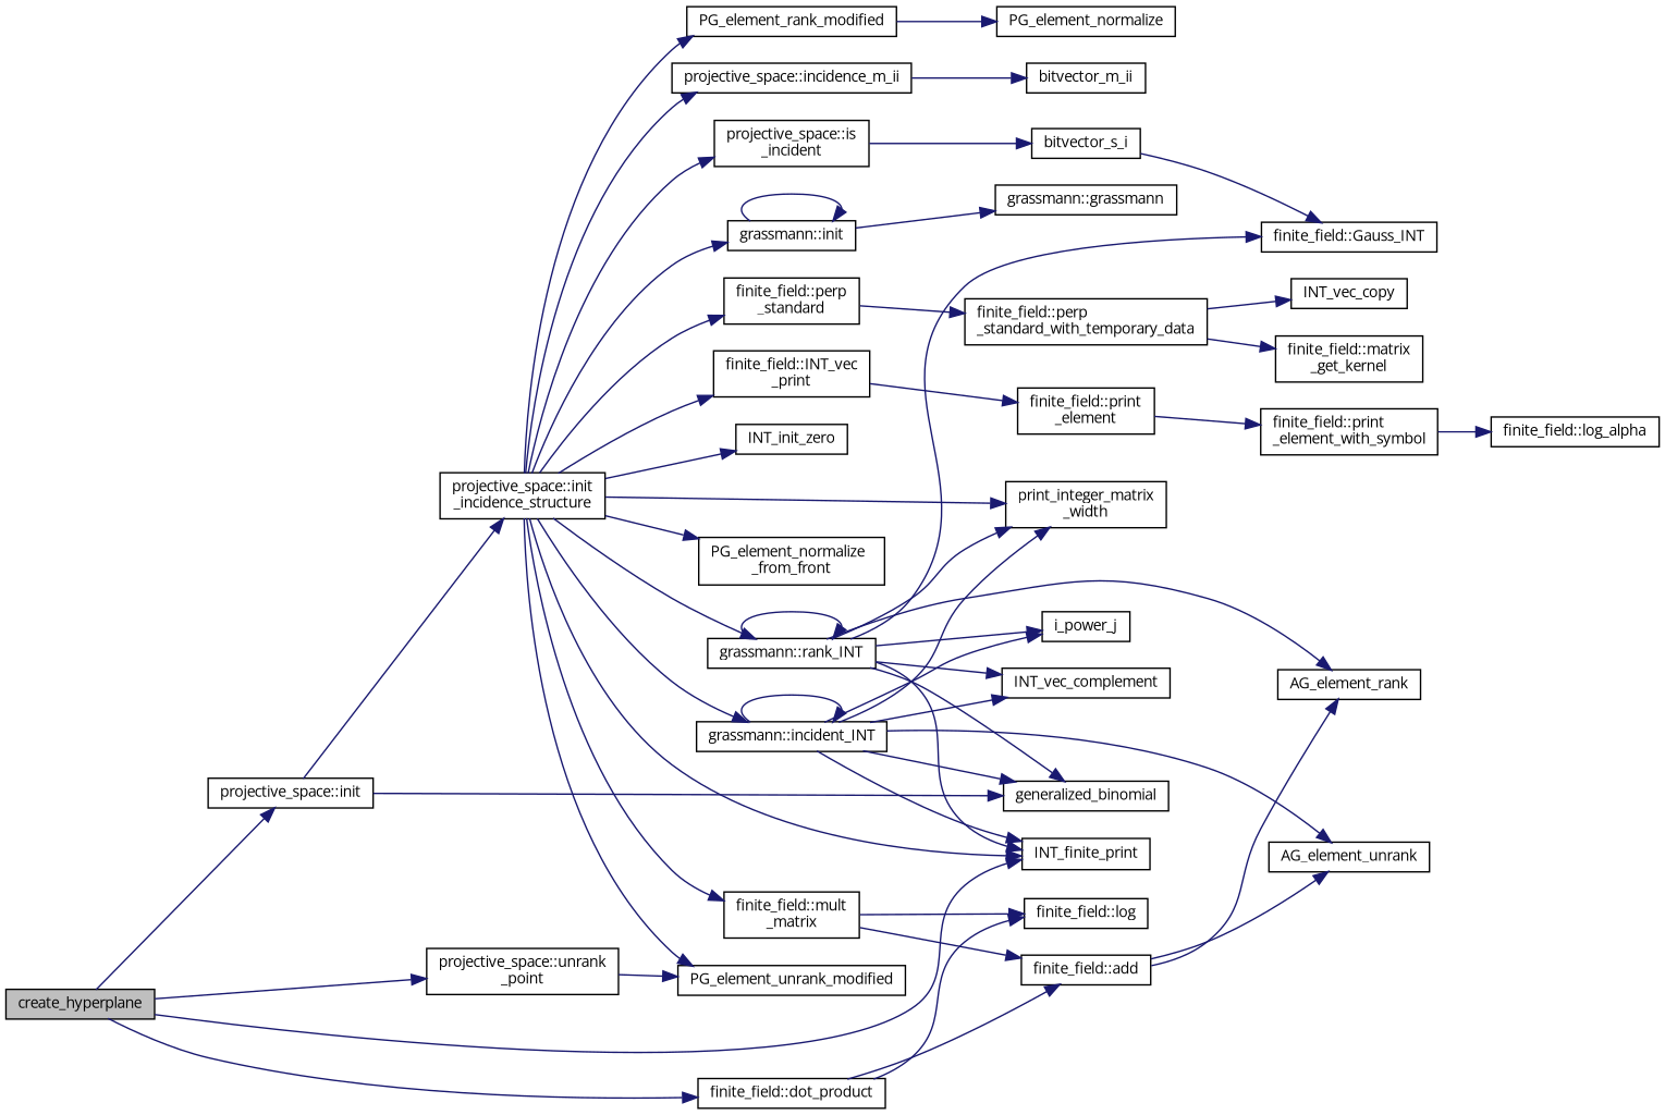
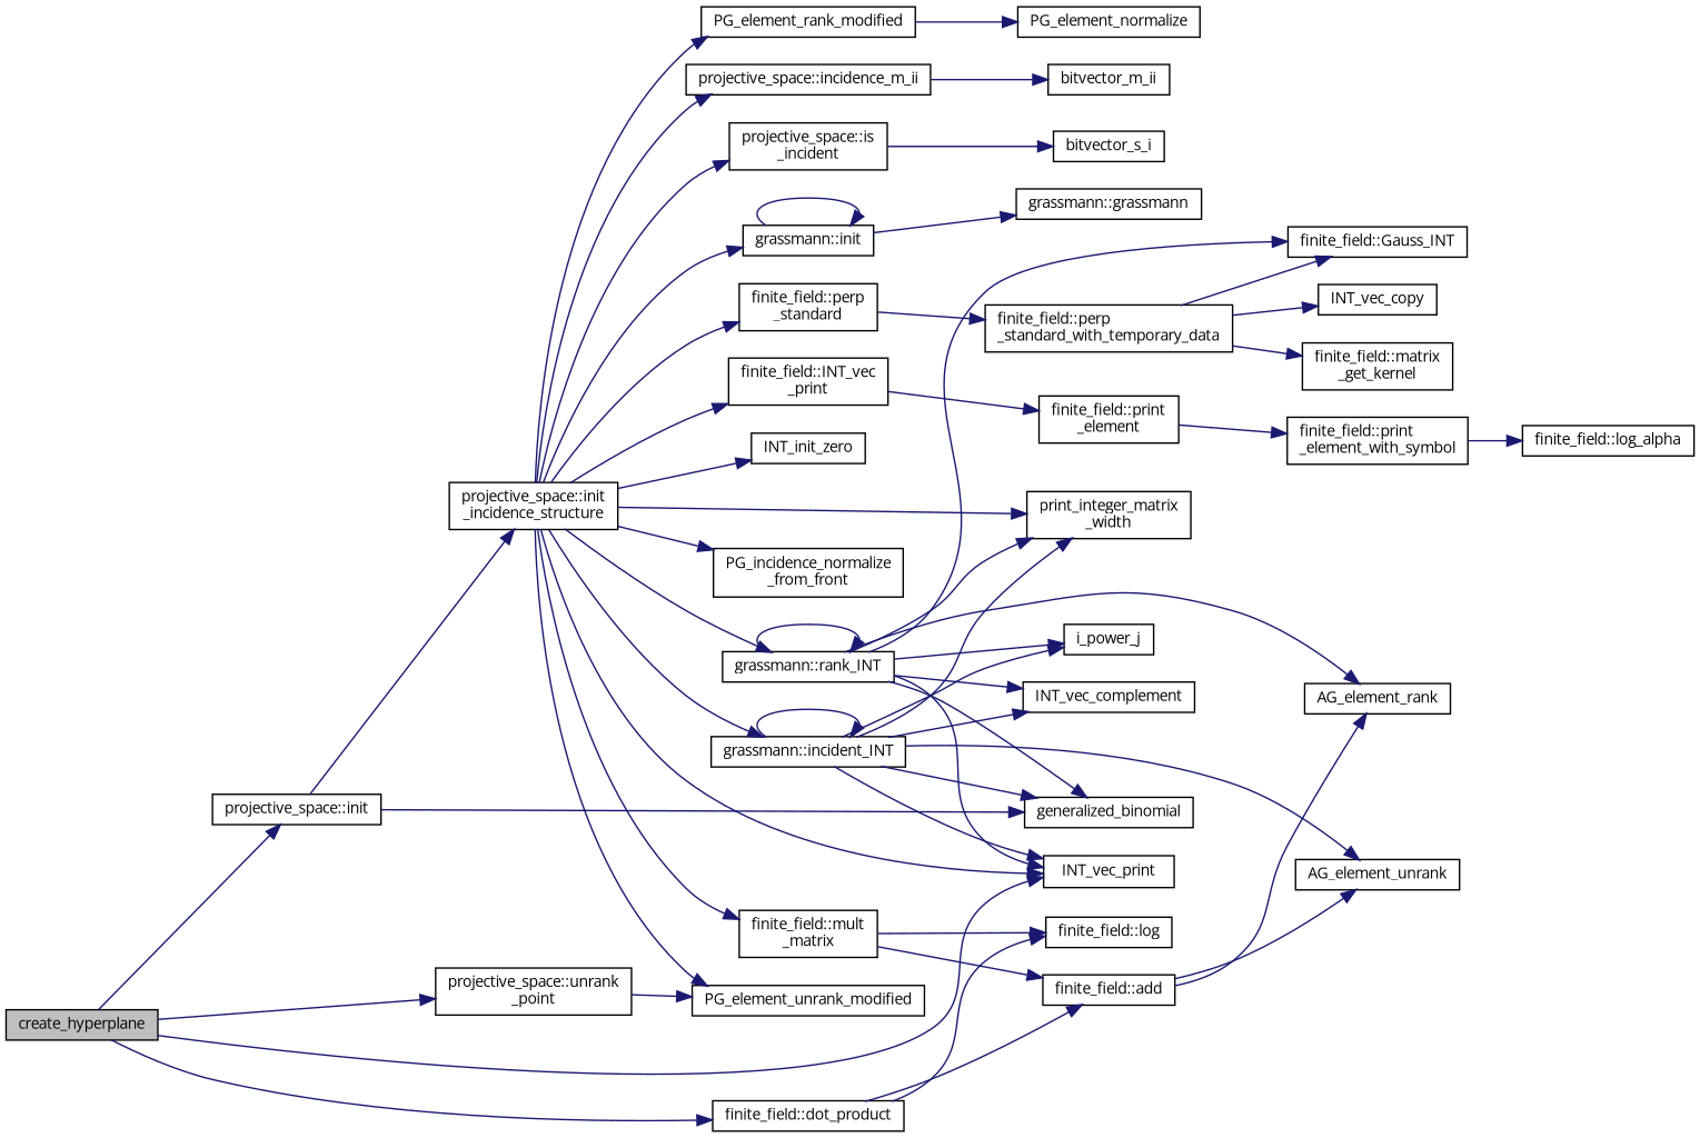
  digraph {
    fontname="Open Sans"
    rankdir=LR
    node [color=black fillcolor=white fontname="Open Sans" fontsize=10 shape=record style=filled]
    edge [color=midnightblue fontname="Open Sans" fontsize=10 labelfontname=Helvetica labelfontsize=10 style=solid]
    n1 [fillcolor=grey75 fontcolor=black height=0.2 label=create_hyperplane width=0.4]
    n2 [height=0.2 label="projective_space::init" width=0.4]
-   n3 [height=0.2 label=INT_finite_print width=0.4]
+   n3 [height=0.2 label=INT_vec_print width=0.4]
    n4 [height=0.2 label="projective_space::unrank\l_point" width=0.4]
    n5 [height=0.2 label="finite_field::dot_product" width=0.4]
    n6 [height=0.2 label=generalized_binomial width=0.4]
    n7 [height=0.2 label="projective_space::init\l_incidence_structure" width=0.4]
    n8 [height=0.2 label=PG_element_unrank_modified width=0.4]
    n9 [height=0.2 label="finite_field::add" width=0.4]
    n10 [height=0.2 label="finite_field::log" width=0.4]
    n11 [height=0.2 label="grassmann::init" width=0.4]
    n12 [height=0.2 label="grassmann::grassmann" width=0.4]
    n13 [height=0.2 label=INT_init_zero width=0.4]
    n14 [height=0.2 label="finite_field::INT_vec\l_print" width=0.4]
-   n15 [height=0.2 label="PG_element_normalize\l_from_front" width=0.4]
+   n15 [height=0.2 label="PG_incidence_normalize\l_from_front" width=0.4]
    n16 [height=0.2 label="grassmann::incident_INT" width=0.4]
    n17 [height=0.2 label="print_integer_matrix\l_width" width=0.4]
    n18 [height=0.2 label="grassmann::rank_INT" width=0.4]
    n19 [height=0.2 label="finite_field::mult\l_matrix" width=0.4]
    n20 [height=0.2 label=PG_element_rank_modified width=0.4]
    n21 [height=0.2 label="projective_space::incidence_m_ii" width=0.4]
    n22 [height=0.2 label="finite_field::perp\l_standard" width=0.4]
    n23 [height=0.2 label="projective_space::is\l_incident" width=0.4]
    n24 [height=0.2 label="finite_field::print\l_element" width=0.4]
    n25 [height=0.2 label=i_power_j width=0.4]
    n26 [height=0.2 label=AG_element_unrank width=0.4]
    n27 [height=0.2 label=INT_vec_complement width=0.4]
    n28 [height=0.2 label="finite_field::Gauss_INT" width=0.4]
    n29 [height=0.2 label=AG_element_rank width=0.4]
    n30 [height=0.2 label=PG_element_normalize width=0.4]
    n31 [height=0.2 label=bitvector_m_ii width=0.4]
    n32 [height=0.2 label="finite_field::perp\l_standard_with_temporary_data" width=0.4]
    n33 [height=0.2 label=bitvector_s_i width=0.4]
    n34 [height=0.2 label="finite_field::print\l_element_with_symbol" width=0.4]
    n35 [height=0.2 label="finite_field::log_alpha" width=0.4]
    n36 [height=0.2 label=INT_vec_copy width=0.4]
    n37 [height=0.2 label="finite_field::matrix\l_get_kernel" width=0.4]
    n1 -> n2
    n1 -> n3
    n1 -> n4
    n1 -> n5
    n2 -> n6
    n2 -> n7
    n4 -> n8
    n5 -> n9
    n5 -> n10
    n7 -> n3
    n7 -> n8
    n7 -> n11
    n7 -> n13
    n7 -> n14
    n7 -> n15
    n7 -> n16
    n7 -> n17
    n7 -> n18
    n7 -> n19
    n7 -> n20
    n7 -> n21
    n7 -> n22
    n7 -> n23
    n9 -> n26
    n9 -> n29
    n11 -> n11
    n11 -> n12
    n14 -> n24
    n16 -> n3
    n16 -> n6
    n16 -> n16
    n16 -> n17
    n16 -> n25
    n16 -> n26
    n16 -> n27
    n18 -> n3
    n18 -> n6
    n18 -> n17
    n18 -> n18
    n18 -> n25
    n18 -> n27
    n18 -> n28
    n18 -> n29
    n19 -> n9
    n19 -> n10
    n20 -> n30
    n21 -> n31
    n22 -> n32
    n23 -> n33
    n24 -> n34
-   n33 -> n28
+   n32 -> n28
    n32 -> n36
    n32 -> n37
    n34 -> n35
  }
